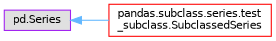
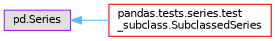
  digraph {
    rankdir=LR
    node [fontname=Helvetica fontsize=10 shape=box style=filled]
    n1 [color=purple fillcolor="#E0E0E0" height=0.2 label="pd.Series" width=0.4]
-   n2 [color=red fillcolor=white height=0.2 label="pandas.subclass.series.test\l_subclass.SubclassedSeries" width=0.4]
+   n2 [color=red fillcolor=white height=0.2 label="pandas.tests.series.test\l_subclass.SubclassedSeries" width=0.4]
    n1 -> n2 [color=steelblue1 dir=back fontname=Helvetica fontsize=10 labelfontname=Helvetica labelfontsize=10 style=solid]
  }
